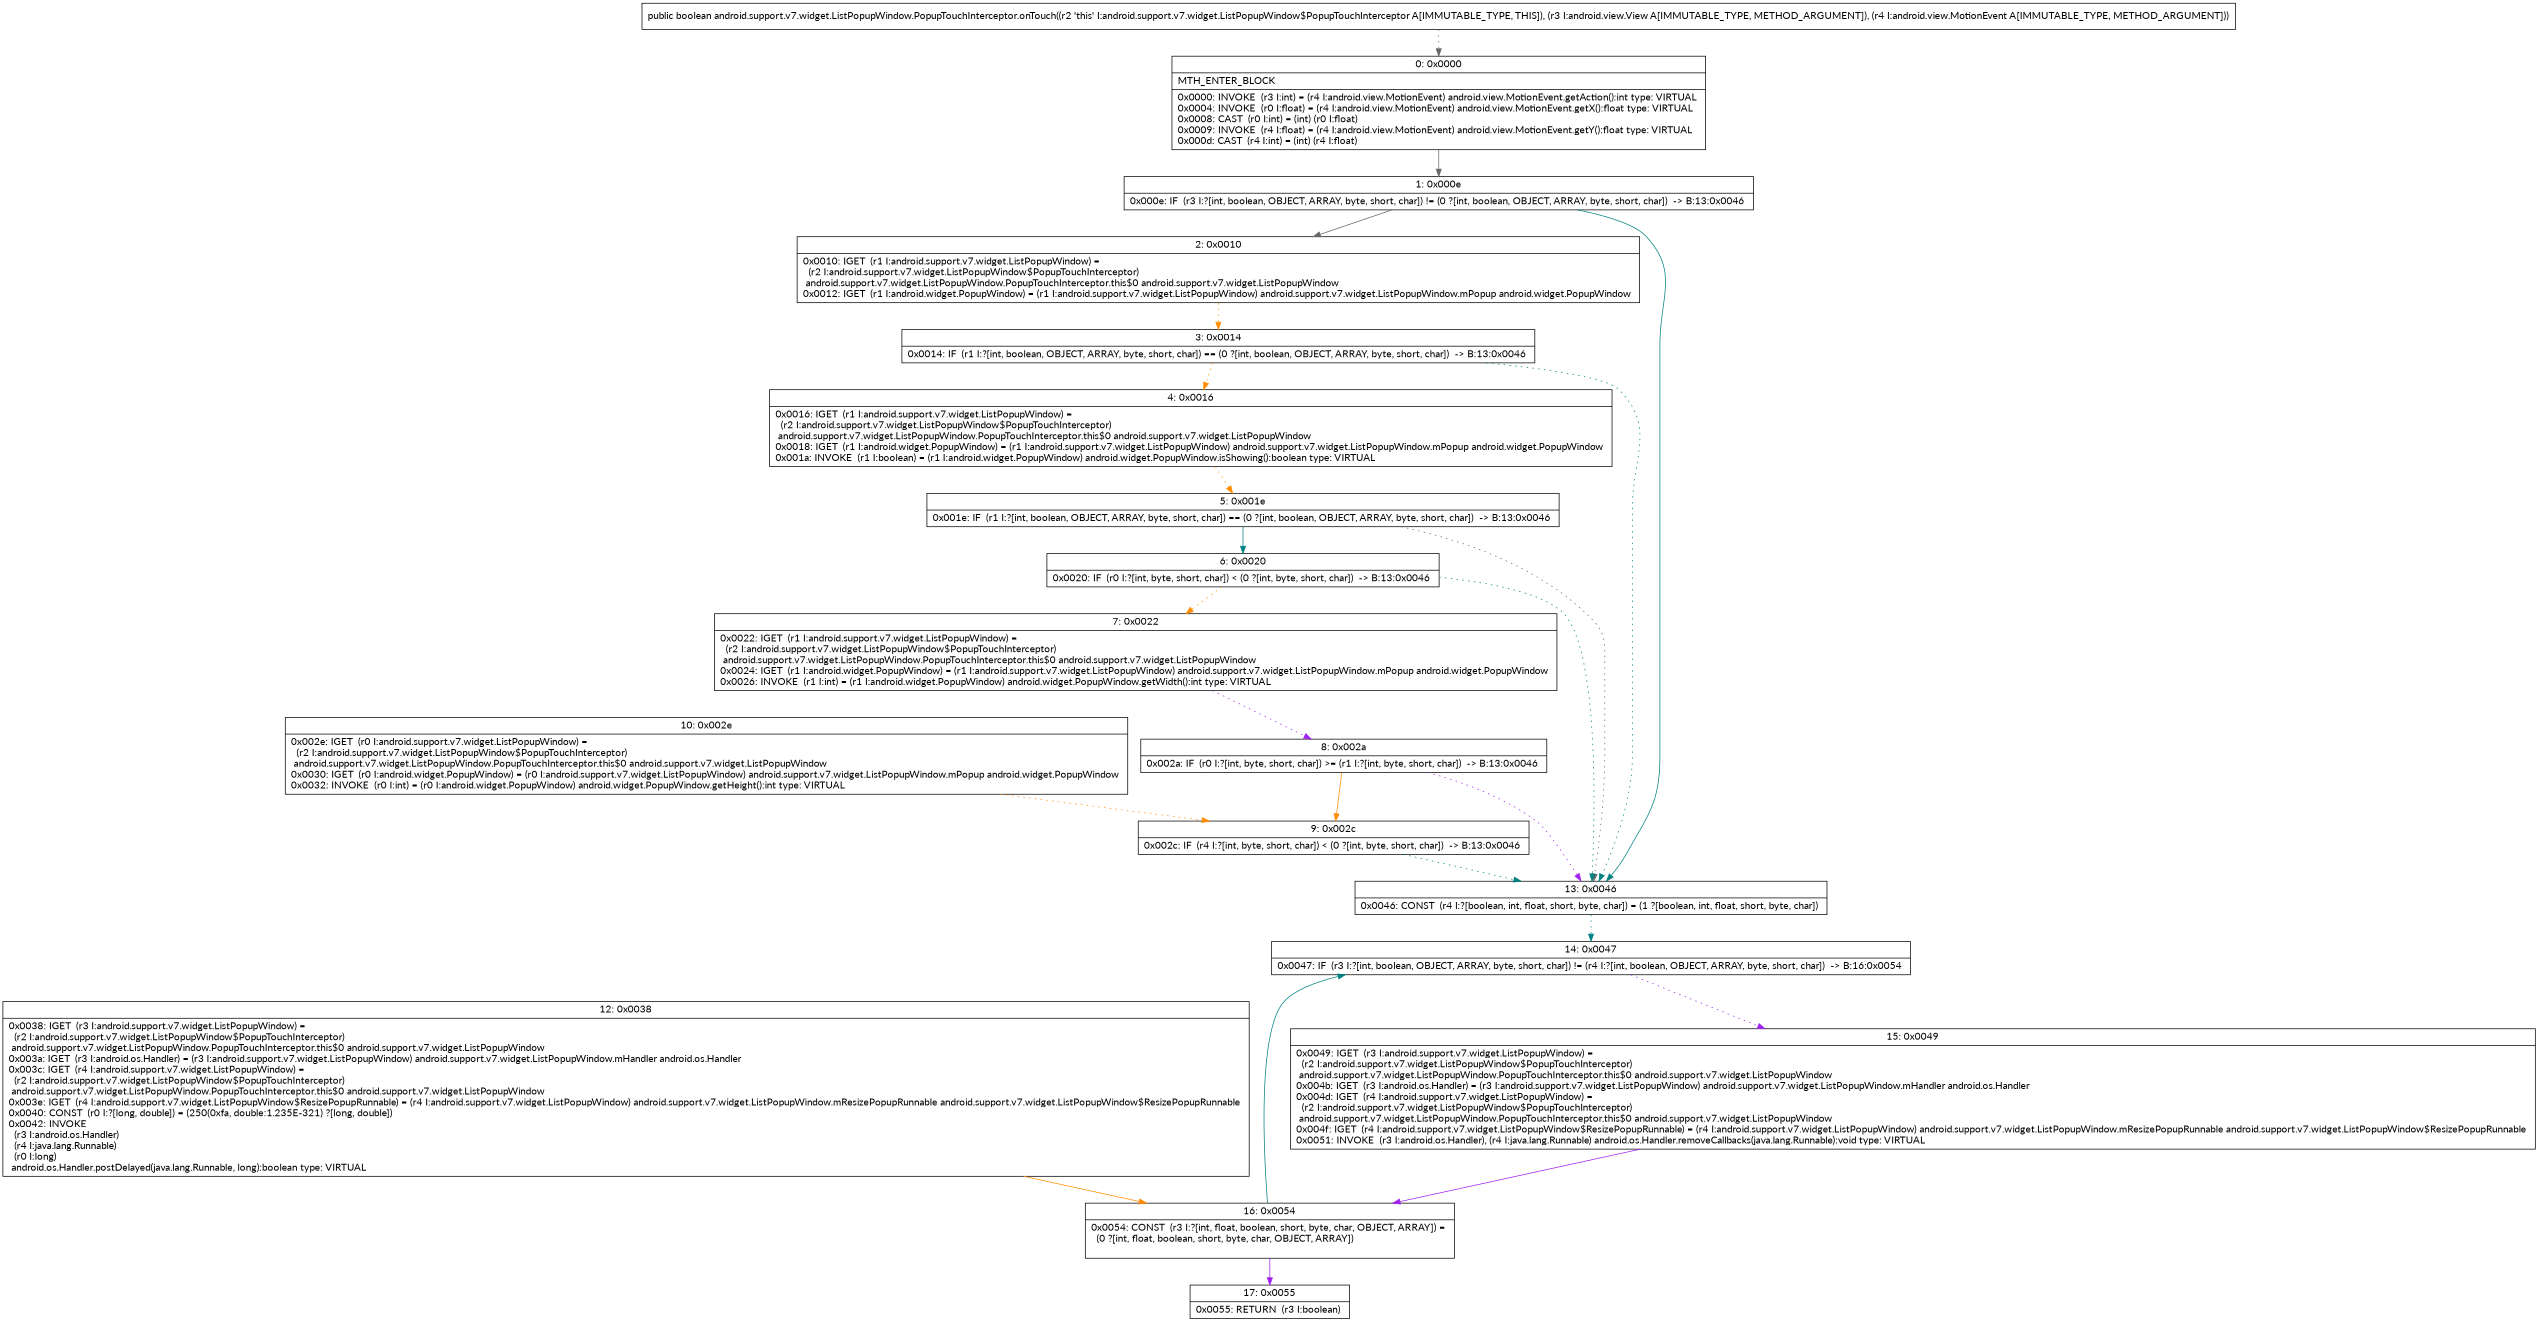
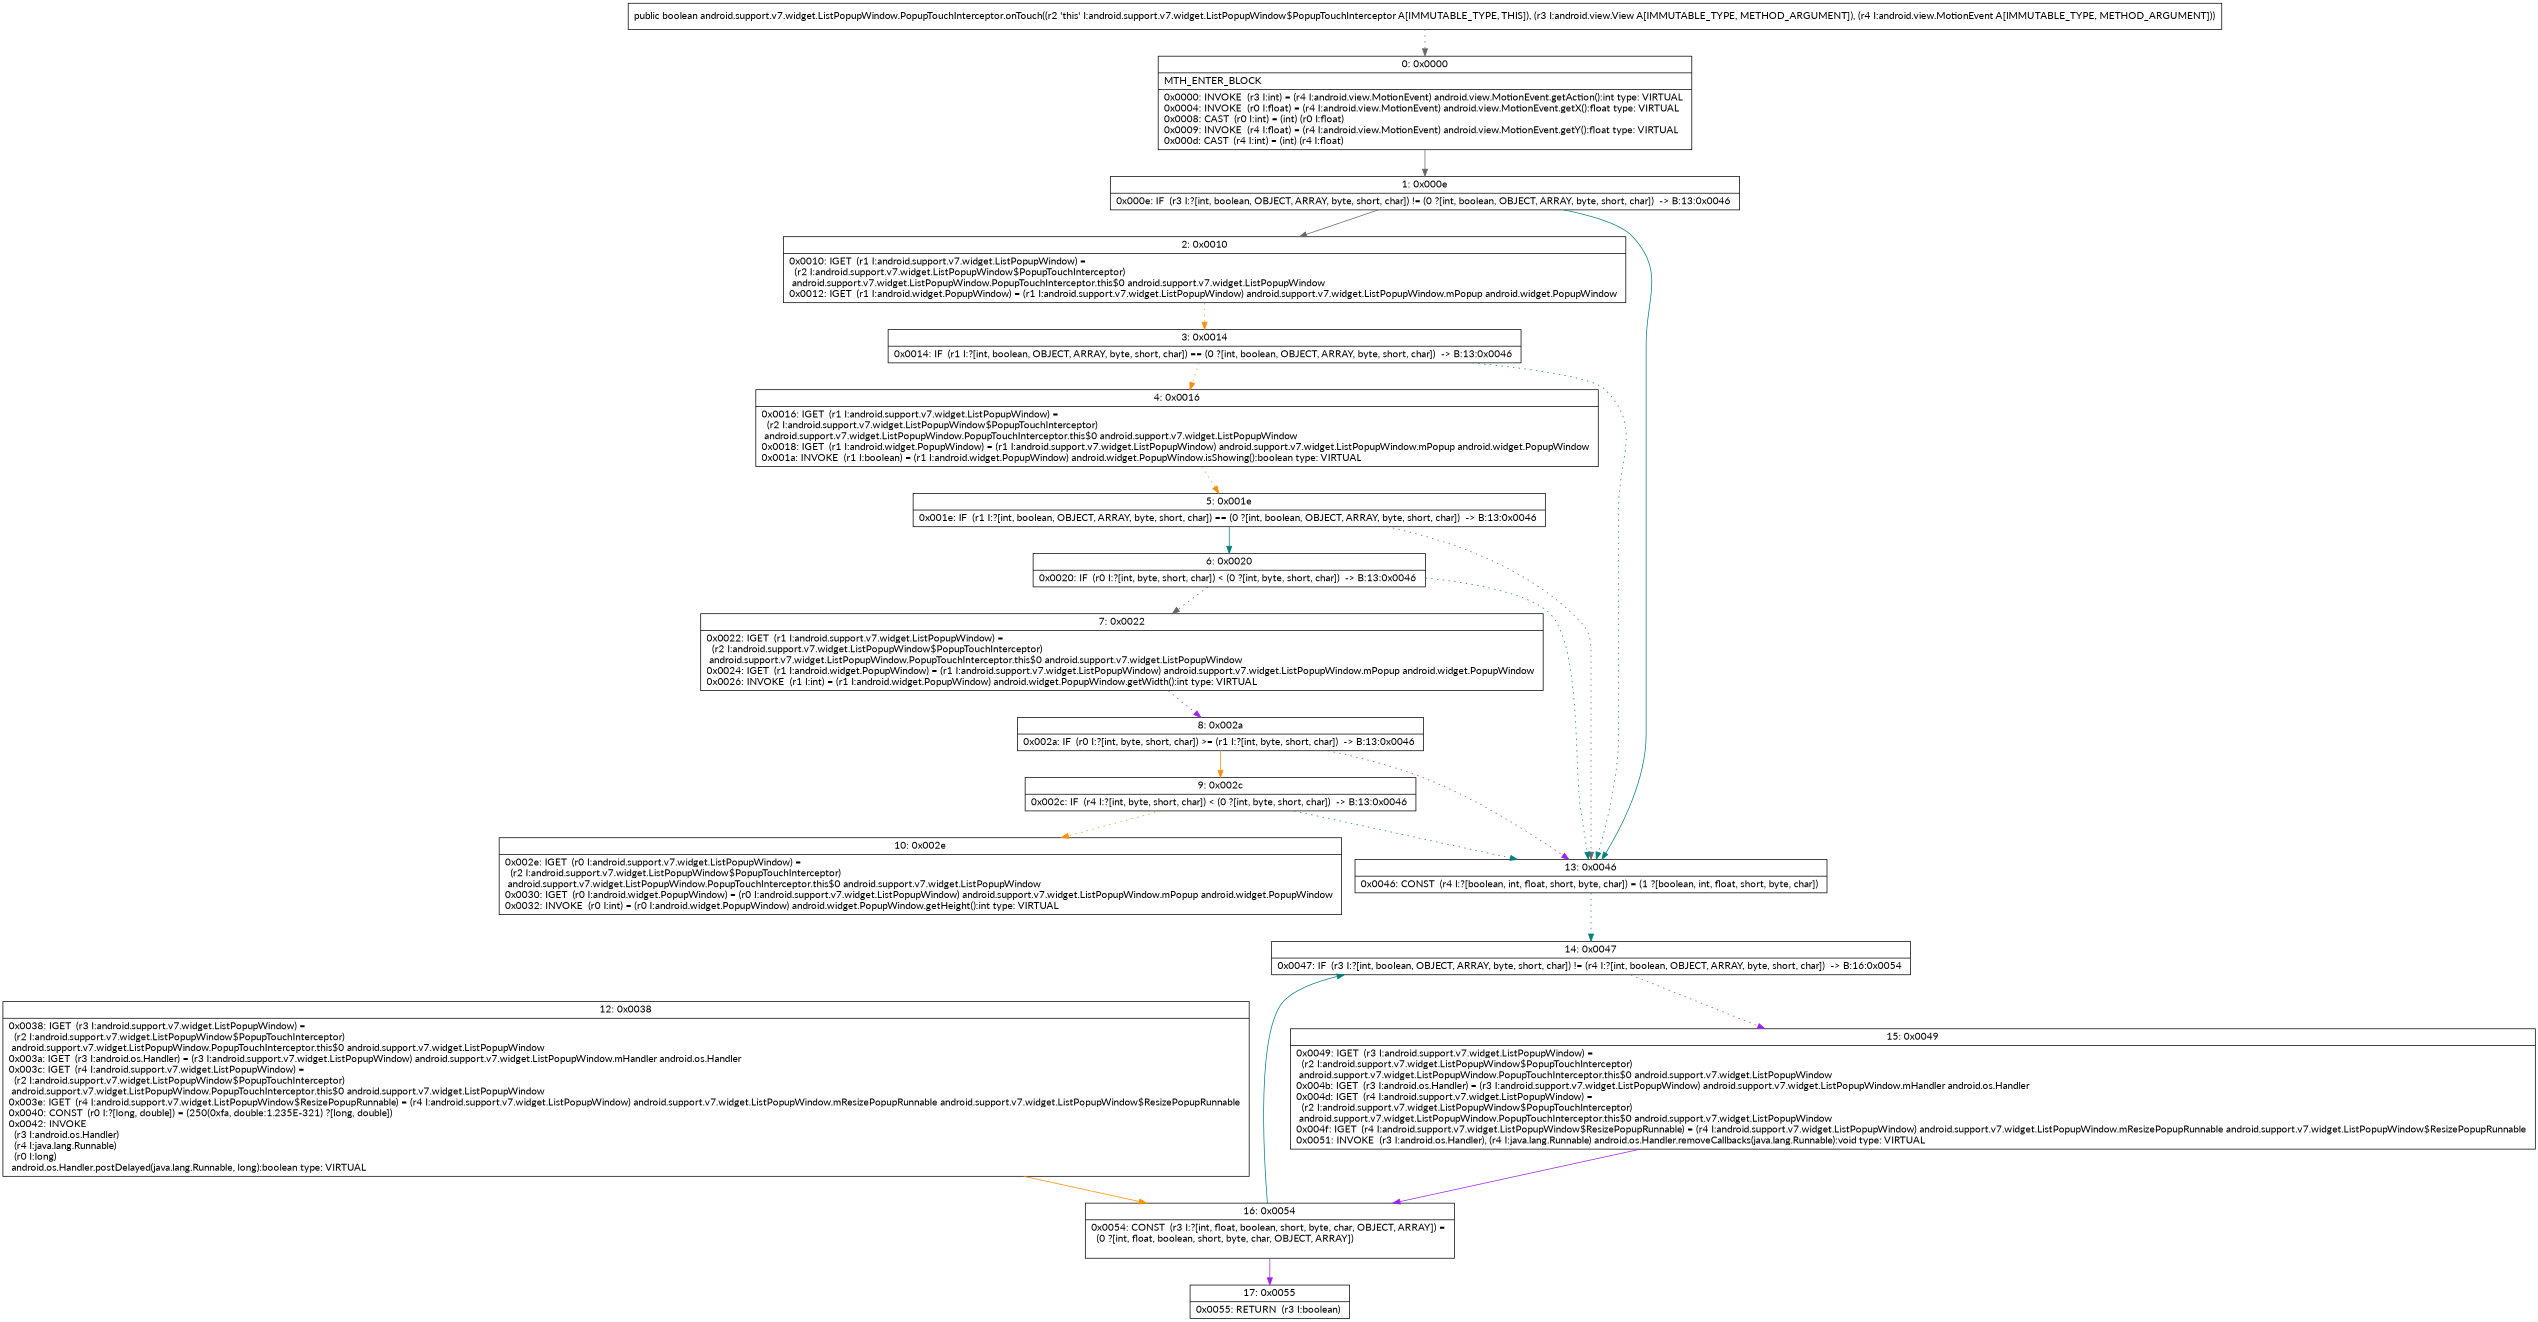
  digraph {
    fontname=Lato
    node [fontname=Lato shape=record]
    edge [color=teal fontname=Lato style=dotted]
    n1 [label="{0\:\ 0x0000|MTH_ENTER_BLOCK\l|0x0000: INVOKE  (r3 I:int) = (r4 I:android.view.MotionEvent) android.view.MotionEvent.getAction():int type: VIRTUAL \l0x0004: INVOKE  (r0 I:float) = (r4 I:android.view.MotionEvent) android.view.MotionEvent.getX():float type: VIRTUAL \l0x0008: CAST  (r0 I:int) = (int) (r0 I:float) \l0x0009: INVOKE  (r4 I:float) = (r4 I:android.view.MotionEvent) android.view.MotionEvent.getY():float type: VIRTUAL \l0x000d: CAST  (r4 I:int) = (int) (r4 I:float) \l}"]
    n2 [label="{1\:\ 0x000e|0x000e: IF  (r3 I:?[int, boolean, OBJECT, ARRAY, byte, short, char]) != (0 ?[int, boolean, OBJECT, ARRAY, byte, short, char])  \-\> B:13:0x0046 \l}"]
    n3 [label="{2\:\ 0x0010|0x0010: IGET  (r1 I:android.support.v7.widget.ListPopupWindow) = \l  (r2 I:android.support.v7.widget.ListPopupWindow$PopupTouchInterceptor)\l android.support.v7.widget.ListPopupWindow.PopupTouchInterceptor.this$0 android.support.v7.widget.ListPopupWindow \l0x0012: IGET  (r1 I:android.widget.PopupWindow) = (r1 I:android.support.v7.widget.ListPopupWindow) android.support.v7.widget.ListPopupWindow.mPopup android.widget.PopupWindow \l}"]
    n4 [label="{13\:\ 0x0046|0x0046: CONST  (r4 I:?[boolean, int, float, short, byte, char]) = (1 ?[boolean, int, float, short, byte, char]) \l}"]
    n5 [label="{3\:\ 0x0014|0x0014: IF  (r1 I:?[int, boolean, OBJECT, ARRAY, byte, short, char]) == (0 ?[int, boolean, OBJECT, ARRAY, byte, short, char])  \-\> B:13:0x0046 \l}"]
    n6 [label="{14\:\ 0x0047|0x0047: IF  (r3 I:?[int, boolean, OBJECT, ARRAY, byte, short, char]) != (r4 I:?[int, boolean, OBJECT, ARRAY, byte, short, char])  \-\> B:16:0x0054 \l}"]
    n7 [label="{4\:\ 0x0016|0x0016: IGET  (r1 I:android.support.v7.widget.ListPopupWindow) = \l  (r2 I:android.support.v7.widget.ListPopupWindow$PopupTouchInterceptor)\l android.support.v7.widget.ListPopupWindow.PopupTouchInterceptor.this$0 android.support.v7.widget.ListPopupWindow \l0x0018: IGET  (r1 I:android.widget.PopupWindow) = (r1 I:android.support.v7.widget.ListPopupWindow) android.support.v7.widget.ListPopupWindow.mPopup android.widget.PopupWindow \l0x001a: INVOKE  (r1 I:boolean) = (r1 I:android.widget.PopupWindow) android.widget.PopupWindow.isShowing():boolean type: VIRTUAL \l}"]
    n8 [label="{5\:\ 0x001e|0x001e: IF  (r1 I:?[int, boolean, OBJECT, ARRAY, byte, short, char]) == (0 ?[int, boolean, OBJECT, ARRAY, byte, short, char])  \-\> B:13:0x0046 \l}"]
    n9 [label="{6\:\ 0x0020|0x0020: IF  (r0 I:?[int, byte, short, char]) \< (0 ?[int, byte, short, char])  \-\> B:13:0x0046 \l}"]
    n10 [label="{7\:\ 0x0022|0x0022: IGET  (r1 I:android.support.v7.widget.ListPopupWindow) = \l  (r2 I:android.support.v7.widget.ListPopupWindow$PopupTouchInterceptor)\l android.support.v7.widget.ListPopupWindow.PopupTouchInterceptor.this$0 android.support.v7.widget.ListPopupWindow \l0x0024: IGET  (r1 I:android.widget.PopupWindow) = (r1 I:android.support.v7.widget.ListPopupWindow) android.support.v7.widget.ListPopupWindow.mPopup android.widget.PopupWindow \l0x0026: INVOKE  (r1 I:int) = (r1 I:android.widget.PopupWindow) android.widget.PopupWindow.getWidth():int type: VIRTUAL \l}"]
    n11 [label="{8\:\ 0x002a|0x002a: IF  (r0 I:?[int, byte, short, char]) \>= (r1 I:?[int, byte, short, char])  \-\> B:13:0x0046 \l}"]
    n12 [label="{9\:\ 0x002c|0x002c: IF  (r4 I:?[int, byte, short, char]) \< (0 ?[int, byte, short, char])  \-\> B:13:0x0046 \l}"]
    n13 [label="{10\:\ 0x002e|0x002e: IGET  (r0 I:android.support.v7.widget.ListPopupWindow) = \l  (r2 I:android.support.v7.widget.ListPopupWindow$PopupTouchInterceptor)\l android.support.v7.widget.ListPopupWindow.PopupTouchInterceptor.this$0 android.support.v7.widget.ListPopupWindow \l0x0030: IGET  (r0 I:android.widget.PopupWindow) = (r0 I:android.support.v7.widget.ListPopupWindow) android.support.v7.widget.ListPopupWindow.mPopup android.widget.PopupWindow \l0x0032: INVOKE  (r0 I:int) = (r0 I:android.widget.PopupWindow) android.widget.PopupWindow.getHeight():int type: VIRTUAL \l}"]
    n14 [label="{12\:\ 0x0038|0x0038: IGET  (r3 I:android.support.v7.widget.ListPopupWindow) = \l  (r2 I:android.support.v7.widget.ListPopupWindow$PopupTouchInterceptor)\l android.support.v7.widget.ListPopupWindow.PopupTouchInterceptor.this$0 android.support.v7.widget.ListPopupWindow \l0x003a: IGET  (r3 I:android.os.Handler) = (r3 I:android.support.v7.widget.ListPopupWindow) android.support.v7.widget.ListPopupWindow.mHandler android.os.Handler \l0x003c: IGET  (r4 I:android.support.v7.widget.ListPopupWindow) = \l  (r2 I:android.support.v7.widget.ListPopupWindow$PopupTouchInterceptor)\l android.support.v7.widget.ListPopupWindow.PopupTouchInterceptor.this$0 android.support.v7.widget.ListPopupWindow \l0x003e: IGET  (r4 I:android.support.v7.widget.ListPopupWindow$ResizePopupRunnable) = (r4 I:android.support.v7.widget.ListPopupWindow) android.support.v7.widget.ListPopupWindow.mResizePopupRunnable android.support.v7.widget.ListPopupWindow$ResizePopupRunnable \l0x0040: CONST  (r0 I:?[long, double]) = (250(0xfa, double:1.235E\-321) ?[long, double]) \l0x0042: INVOKE  \l  (r3 I:android.os.Handler)\l  (r4 I:java.lang.Runnable)\l  (r0 I:long)\l android.os.Handler.postDelayed(java.lang.Runnable, long):boolean type: VIRTUAL \l}"]
    n15 [label="{16\:\ 0x0054|0x0054: CONST  (r3 I:?[int, float, boolean, short, byte, char, OBJECT, ARRAY]) = \l  (0 ?[int, float, boolean, short, byte, char, OBJECT, ARRAY])\l \l}"]
    n16 [label="{17\:\ 0x0055|0x0055: RETURN  (r3 I:boolean) \l}"]
    n17 [label="{15\:\ 0x0049|0x0049: IGET  (r3 I:android.support.v7.widget.ListPopupWindow) = \l  (r2 I:android.support.v7.widget.ListPopupWindow$PopupTouchInterceptor)\l android.support.v7.widget.ListPopupWindow.PopupTouchInterceptor.this$0 android.support.v7.widget.ListPopupWindow \l0x004b: IGET  (r3 I:android.os.Handler) = (r3 I:android.support.v7.widget.ListPopupWindow) android.support.v7.widget.ListPopupWindow.mHandler android.os.Handler \l0x004d: IGET  (r4 I:android.support.v7.widget.ListPopupWindow) = \l  (r2 I:android.support.v7.widget.ListPopupWindow$PopupTouchInterceptor)\l android.support.v7.widget.ListPopupWindow.PopupTouchInterceptor.this$0 android.support.v7.widget.ListPopupWindow \l0x004f: IGET  (r4 I:android.support.v7.widget.ListPopupWindow$ResizePopupRunnable) = (r4 I:android.support.v7.widget.ListPopupWindow) android.support.v7.widget.ListPopupWindow.mResizePopupRunnable android.support.v7.widget.ListPopupWindow$ResizePopupRunnable \l0x0051: INVOKE  (r3 I:android.os.Handler), (r4 I:java.lang.Runnable) android.os.Handler.removeCallbacks(java.lang.Runnable):void type: VIRTUAL \l}"]
    n18 [label="{public boolean android.support.v7.widget.ListPopupWindow.PopupTouchInterceptor.onTouch((r2 'this' I:android.support.v7.widget.ListPopupWindow$PopupTouchInterceptor A[IMMUTABLE_TYPE, THIS]), (r3 I:android.view.View A[IMMUTABLE_TYPE, METHOD_ARGUMENT]), (r4 I:android.view.MotionEvent A[IMMUTABLE_TYPE, METHOD_ARGUMENT])) }"]
    n1 -> n2 [color=gray40 style=solid]
    n2 -> n3 [color=gray40 style=solid]
    n2 -> n4 [style=solid]
    n3 -> n5 [color=darkorange]
    n4 -> n6
    n5 -> n4
    n5 -> n7 [color=darkorange]
    n6 -> n17 [color=purple]
    n7 -> n8 [color=darkorange]
    n8 -> n4 [color=gray40]
    n8 -> n9 [style=solid]
    n9 -> n4
-   n9 -> n10 [color=darkorange]
+   n9 -> n10 [color=gray40]
    n10 -> n11 [color=purple]
    n11 -> n4 [color=purple]
    n11 -> n12 [color=darkorange style=solid]
    n12 -> n4
-   n13 -> n12 [color=darkorange]
+   n12 -> n13 [color=darkorange]
    n14 -> n15 [color=darkorange style=solid]
    n15 -> n6 [style=solid]
    n15 -> n16 [color=purple style=solid]
    n17 -> n15 [color=purple style=solid]
    n18 -> n1 [color=gray40]
  }
